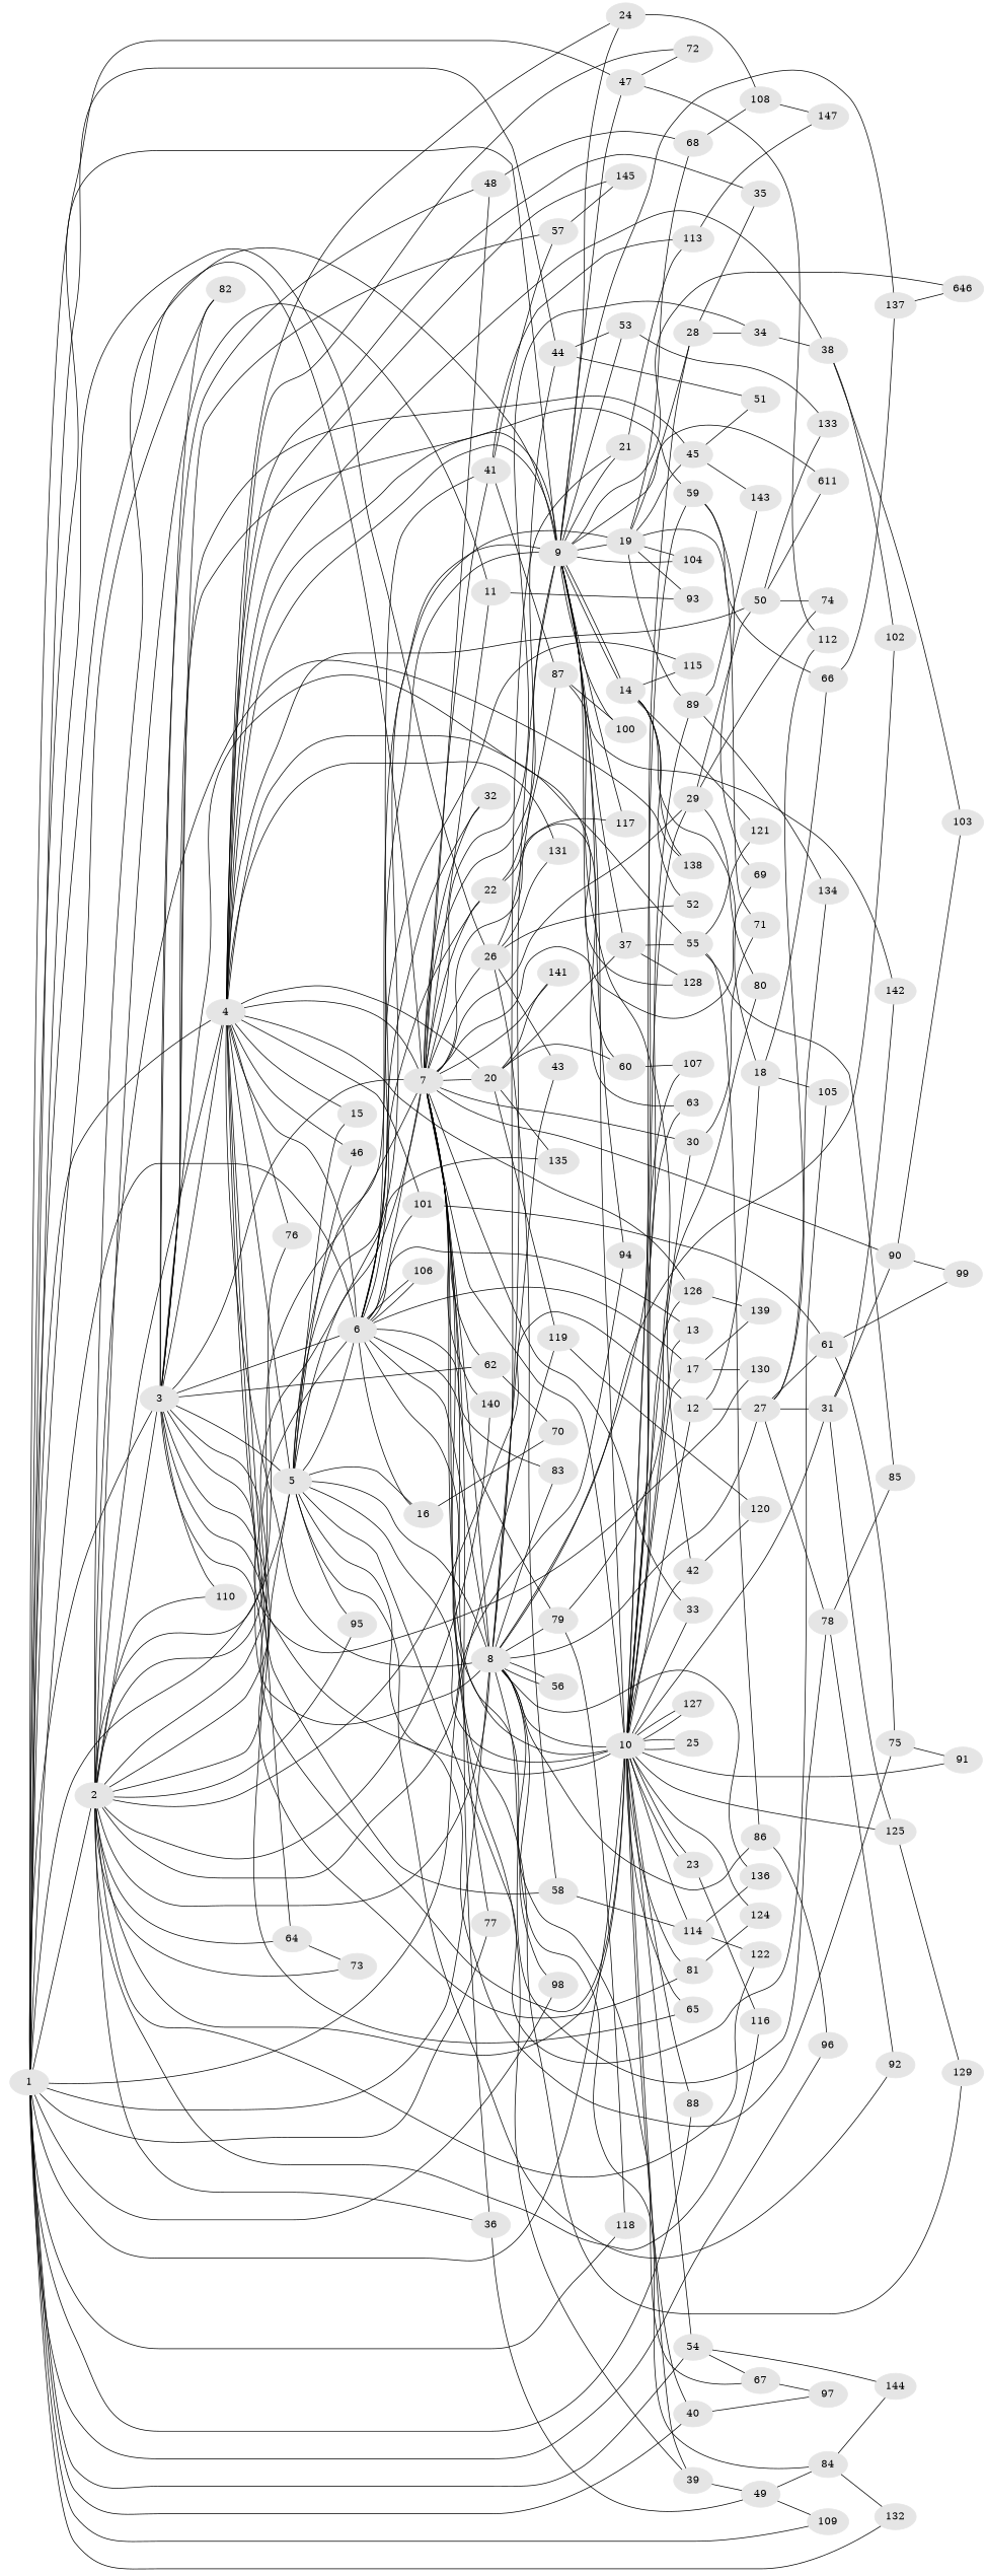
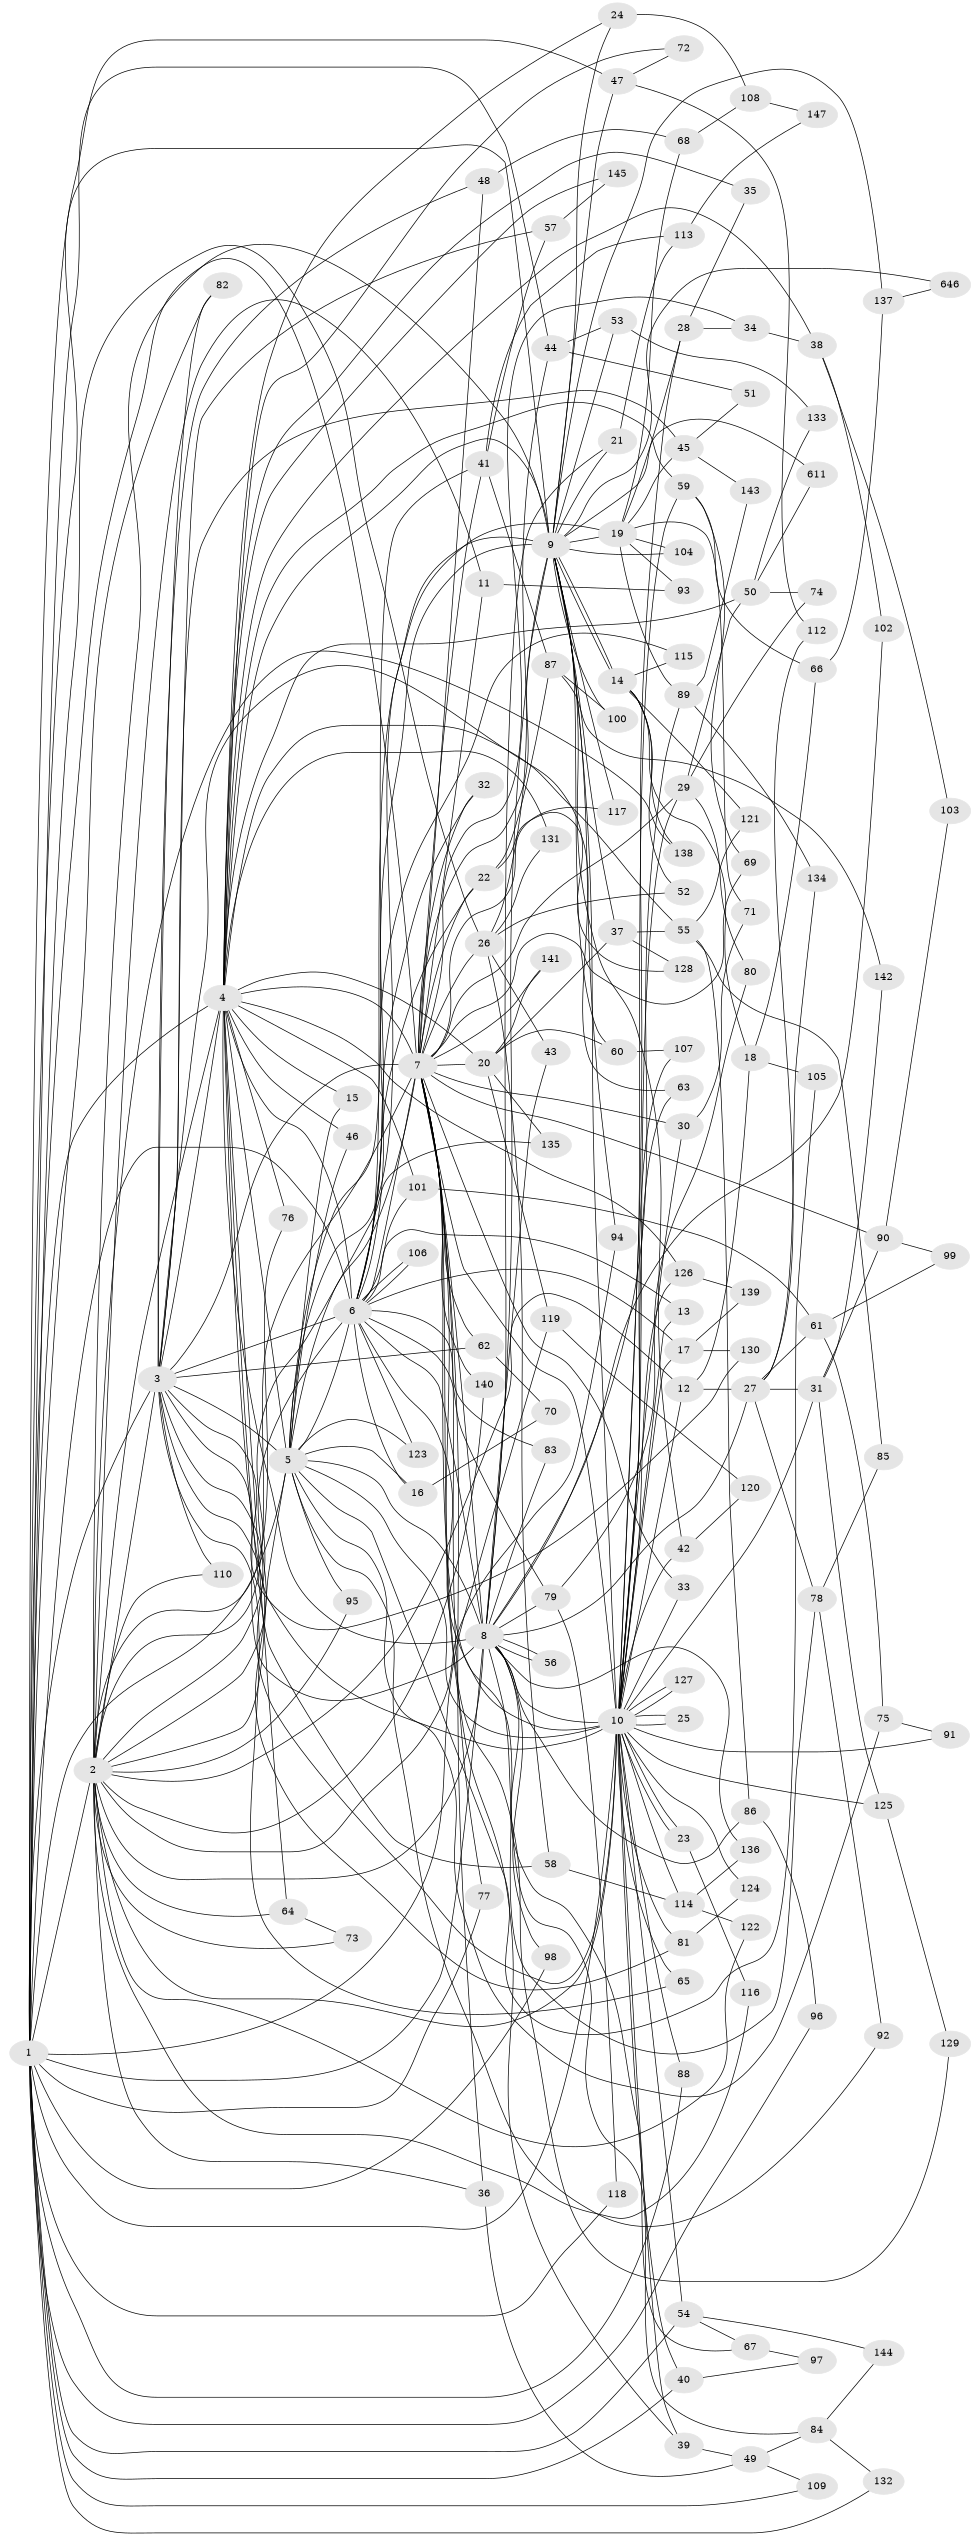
  graph {
    rankdir=LR
    node [color=gray90 style=filled]
    1
    2
    3
    4
    5
    6
    7
    8
    9
    10
    26
    40
    44
    47
    54
    77
    82
    88
    96
    98
    109
    118
    119
    132
    11
    12
    36
    64
    73
    76
    94
    95
    110
    116
    122
    135
    138
    140
    45
    48
    57
    62
    65
    81
    128
    130
    15
    20
    24
    35
    38
    46
    50
    55
    58
    59
    72
    101
    126
    131
    145
    16
    41
    75
    92
    105
+   123
    13
    17
    19
    22
    32
    79
    83
    106
    115
    29
    30
    33
    34
    39
    69
    78
    90
    117
    129
    141
    21
    27
    43
    56
    67
    84
    86
    89
    102
    136
    14
    37
    42
    53
    60
    100
    104
    n105 [label=611]
    137
    n107 [label=646]
    23
    25
    28
    31
    63
    91
    107
    114
    124
    125
    127
    52
    97
    51
    112
    144
    120
    93
    18
    49
    143
    68
    70
    108
    103
    74
    133
    121
    85
    66
    61
    139
    113
    87
    71
    80
    99
    134
    142
    147
    1 -- 2
    1 -- 3
    1 -- 4
    1 -- 5
    1 -- 6
    1 -- 7
    1 -- 8
    1 -- 9
    1 -- 10
    1 -- 26
    1 -- 40
    1 -- 44
    1 -- 47
    1 -- 54
    1 -- 77
    1 -- 82
    1 -- 88
    1 -- 96
    1 -- 98
    1 -- 109
    1 -- 118
    1 -- 119
    1 -- 132
    2 -- 3
    2 -- 4
    2 -- 5
    2 -- 6
    2 -- 7
    2 -- 8
    2 -- 9
    2 -- 10
    2 -- 11
    2 -- 12
    2 -- 36
    2 -- 64
    2 -- 73
    2 -- 76
    2 -- 94
    2 -- 95
    2 -- 110
    2 -- 116
    2 -- 122
    2 -- 135
    2 -- 138
    2 -- 140
    3 -- 4
    3 -- 5
    3 -- 6
    3 -- 7
    3 -- 8
-   3 -- 9
    3 -- 10
    3 -- 82
    3 -- 110
    3 -- 45
    3 -- 48
    3 -- 57
    3 -- 62
    3 -- 65
    3 -- 81
    3 -- 128
    3 -- 130
    4 -- 5
    4 -- 6
    4 -- 7
    4 -- 8
    4 -- 9
    4 -- 10
    4 -- 64
    4 -- 76
    4 -- 15
    4 -- 20
    4 -- 24
    4 -- 35
    4 -- 38
    4 -- 46
    4 -- 50
    4 -- 55
    4 -- 58
    4 -- 59
    4 -- 72
    4 -- 101
    4 -- 126
    4 -- 131
    4 -- 145
    5 -- 6
    5 -- 7
    5 -- 8
    5 -- 9
    5 -- 10
    5 -- 95
    5 -- 15
    5 -- 46
    5 -- 16
    5 -- 41
    5 -- 75
    5 -- 92
    5 -- 105
+   5 -- 123
    6 -- 7
    6 -- 8
    6 -- 9
    6 -- 10
    6 -- 101
    6 -- 16
+   6 -- 123
    6 -- 13
    6 -- 17
    6 -- 19
    6 -- 22
    6 -- 32
    6 -- 79
    6 -- 83
    6 -- 106
    6 -- 106
    6 -- 115
    7 -- 8
    7 -- 9
    7 -- 10
    7 -- 26
    7 -- 77
    7 -- 11
    7 -- 36
    7 -- 140
    7 -- 48
    7 -- 62
    7 -- 20
    7 -- 41
    7 -- 22
    7 -- 32
    7 -- 29
    7 -- 30
    7 -- 33
    7 -- 34
    7 -- 39
    7 -- 69
    7 -- 78
    7 -- 90
    7 -- 117
    7 -- 129
    7 -- 141
    8 -- 9
    8 -- 10
    8 -- 98
    8 -- 79
    8 -- 83
    8 -- 21
    8 -- 27
    8 -- 43
    8 -- 56
    8 -- 56
    8 -- 67
    8 -- 84
    8 -- 86
    8 -- 89
    8 -- 102
    8 -- 136
    9 -- 10
    9 -- 47
    9 -- 94
    9 -- 24
    9 -- 19
    9 -- 117
    9 -- 21
    9 -- 14
    9 -- 14
    9 -- 37
    9 -- 42
    9 -- 53
    9 -- 60
    9 -- 100
    9 -- 104
    9 -- n105
    9 -- 137
    9 -- n107
    10 -- 40
    10 -- 54
    10 -- 88
    10 -- 12
    10 -- 65
    10 -- 81
    10 -- 59
    10 -- 126
    10 -- 13
    10 -- 17
    10 -- 29
    10 -- 30
    10 -- 33
    10 -- 39
    10 -- 42
    10 -- 23
    10 -- 23
    10 -- 25
    10 -- 25
    10 -- 28
    10 -- 31
    10 -- 63
    10 -- 91
    10 -- 107
    10 -- 114
    10 -- 124
    10 -- 125
    10 -- 127
    10 -- 127
    26 -- 44
    26 -- 58
    26 -- 131
    26 -- 43
    26 -- 52
    40 -- 97
    44 -- 53
    44 -- 51
    47 -- 72
    47 -- 112
    54 -- 67
    54 -- 144
    119 -- 120
    11 -- 93
    12 -- 27
    12 -- 18
    36 -- 49
    64 -- 73
    45 -- 51
    45 -- 143
    48 -- 68
    57 -- 145
    62 -- 70
    81 -- 124
    20 -- 119
    20 -- 135
    20 -- 141
    20 -- 37
    20 -- 60
    24 -- 108
    38 -- 102
    38 -- 103
    50 -- n105
    50 -- 74
    50 -- 133
    55 -- 86
    55 -- 121
    55 -- 85
    58 -- 114
    59 -- 69
    59 -- 66
    101 -- 61
    126 -- 139
    16 -- 70
    41 -- 57
    41 -- 113
    41 -- 87
    75 -- 91
    17 -- 130
    17 -- 139
    19 -- 45
    19 -- 89
    19 -- 104
    19 -- 28
    19 -- 93
    19 -- 68
    19 -- 71
    22 -- 63
    22 -- 87
    79 -- 118
    79 -- 80
    29 -- 50
    29 -- 74
    29 -- 80
    30 -- 71
    34 -- 38
    39 -- 49
    78 -- 92
    78 -- 85
    90 -- 103
    90 -- 99
    21 -- 113
    27 -- 78
    27 -- 31
    27 -- 112
    27 -- 61
    27 -- 134
    67 -- 97
    84 -- 132
    84 -- 144
    86 -- 96
    89 -- 143
    89 -- 134
    14 -- 138
    14 -- 115
    14 -- 52
    14 -- 18
    14 -- 121
    37 -- 128
    37 -- 55
    42 -- 120
    53 -- 133
    60 -- 107
    137 -- n107
    23 -- 116
    28 -- 35
    28 -- 34
    31 -- 90
    31 -- 125
    31 -- 142
    114 -- 122
    114 -- 136
    125 -- 129
    18 -- 105
    18 -- 66
    49 -- 109
    49 -- 84
    68 -- 108
    108 -- 147
    66 -- 137
    61 -- 75
    61 -- 99
    113 -- 147
    87 -- 100
    87 -- 142
  }
